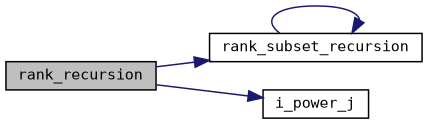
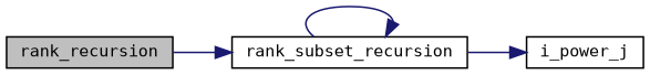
  digraph {
    fontname="DejaVu Sans Mono"
    rankdir=LR
    node [color=black fillcolor=white fontname="DejaVu Sans Mono" fontsize=10 shape=record style=filled]
    edge [color=midnightblue fontname="DejaVu Sans Mono" fontsize=10 labelfontname=Helvetica labelfontsize=10 style=solid]
    n1 [fillcolor=grey75 fontcolor=black height=0.2 label=rank_recursion width=0.4]
    n2 [height=0.2 label=rank_subset_recursion width=0.4]
    n3 [height=0.2 label=i_power_j width=0.4]
    n1 -> n2
    n2 -> n2
-   n1 -> n3
+   n2 -> n3
  }
